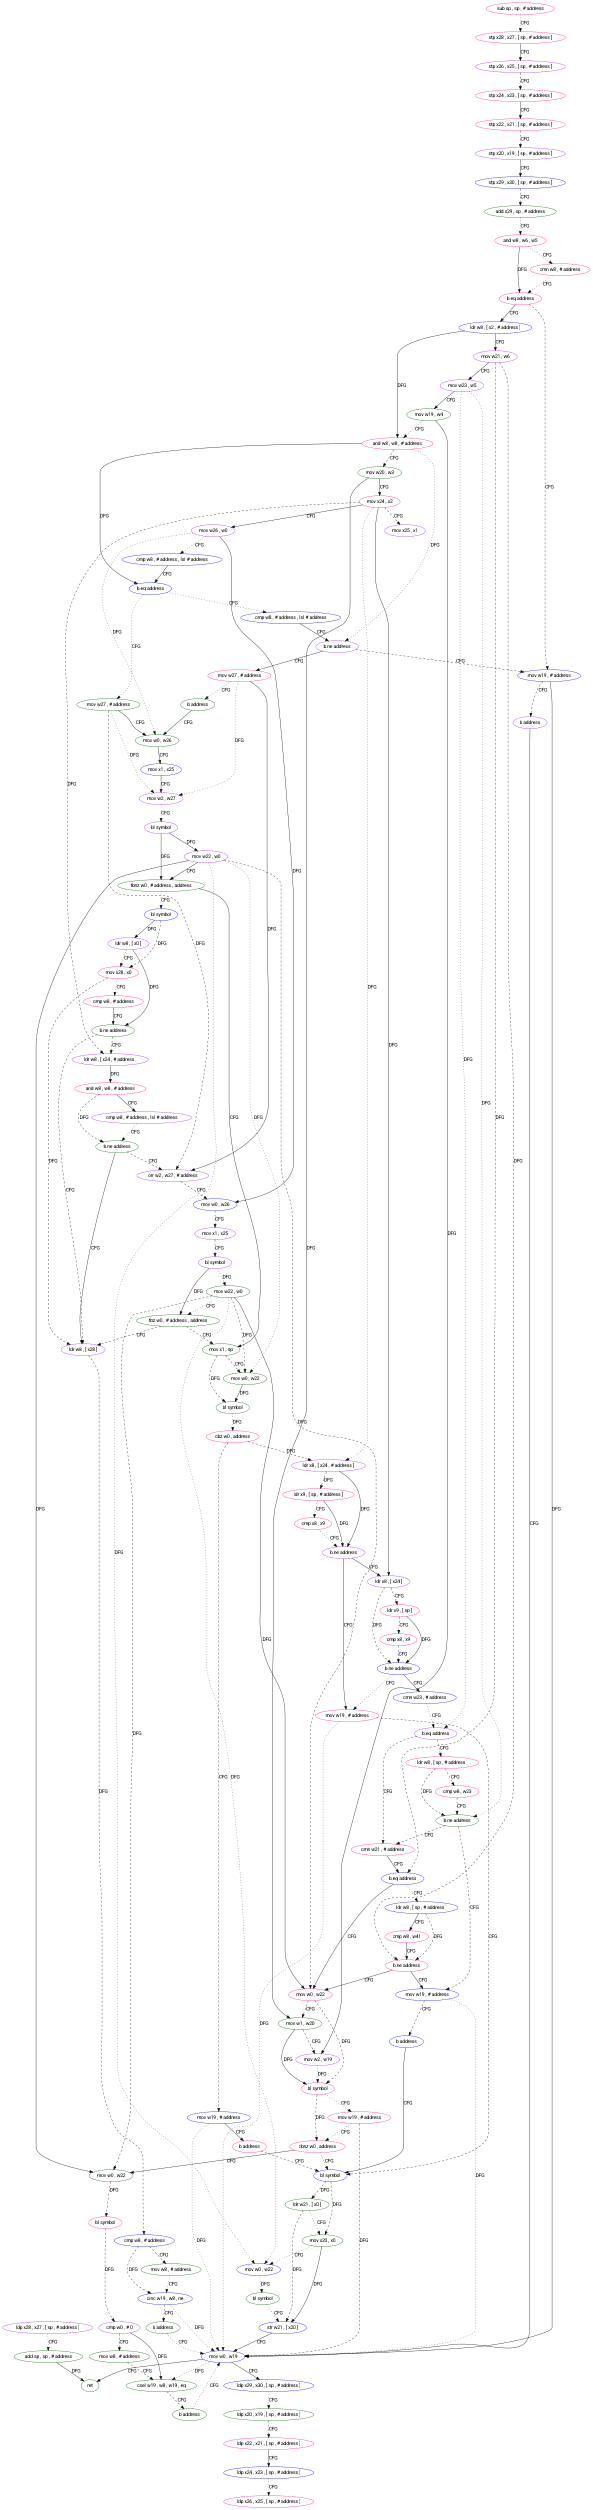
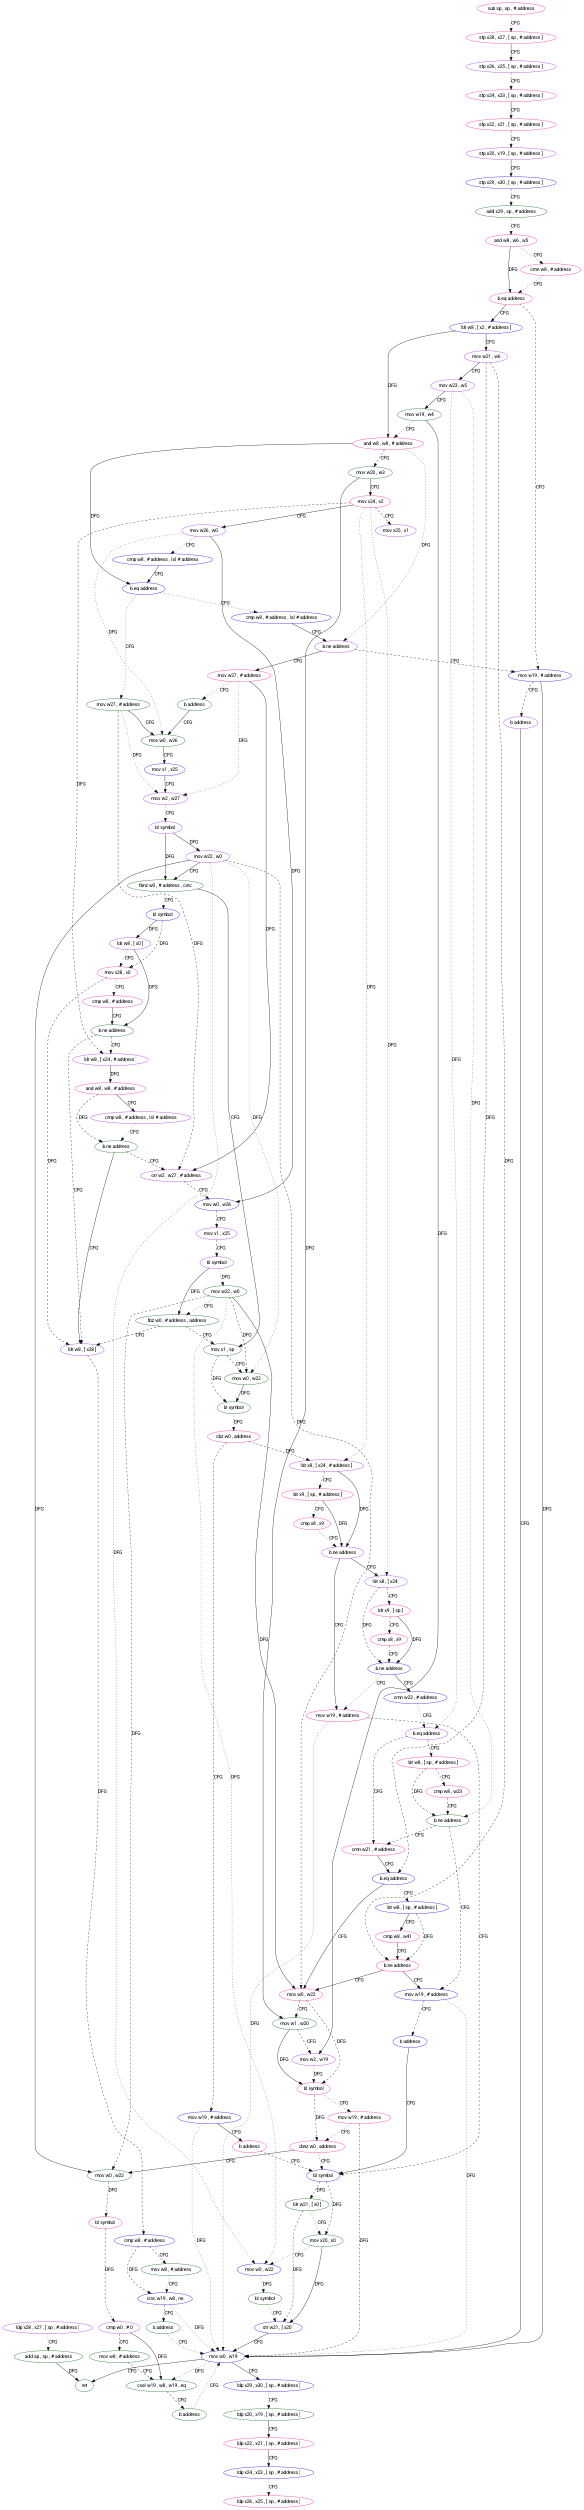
  digraph {
    fontname=Roboto
    node [color=deeppink fontname=Roboto]
    edge [fontname=Roboto style=solid]
    n1 [label="sub sp , sp , # address"]
    n2 [label="stp x28 , x27 , [ sp , # address ]"]
    n3 [color=purple label="stp x26 , x25 , [ sp , # address ]"]
    n4 [label="stp x24 , x23 , [ sp , # address ]"]
    n5 [label="stp x22 , x21 , [ sp , # address ]"]
    n6 [color=purple label="stp x20 , x19 , [ sp , # address ]"]
    n7 [color=blue label="stp x29 , x30 , [ sp , # address ]"]
    n8 [color=darkgreen label="add x29 , sp , # address"]
    n9 [label="and w8 , w6 , w5"]
    n10 [label="cmn w8 , # address"]
    n11 [label="b.eq address"]
    n12 [color=blue label="mov w19 , # address"]
    n13 [color=blue label="ldr w8 , [ x2 , # address ]"]
    n14 [color=purple label="b address"]
    n15 [color=blue label="mov w0 , w19"]
    n16 [color=purple label="mov w21 , w6"]
    n17 [label="and w8 , w8 , # address"]
    n18 [color=blue label="ldp x29 , x30 , [ sp , # address ]"]
    n19 [color=darkgreen label=ret]
    n20 [color=darkgreen label="csel w19 , w8 , w19 , eq"]
    n21 [color=purple label="mov w23 , w5"]
    n22 [color=blue label="b.eq address"]
    n23 [label="b.ne address"]
    n24 [color=darkgreen label="mov w20 , w3"]
    n25 [color=blue label="b.eq address"]
    n26 [color=purple label="b.ne address"]
    n27 [color=darkgreen label="ldp x20 , x19 , [ sp , # address ]"]
    n28 [color=darkgreen label="mov w19 , w4"]
    n29 [color=purple label="b.eq address"]
    n30 [color=darkgreen label="b.ne address"]
    n31 [label="mov w0 , w22"]
    n32 [color=blue label="ldr w8 , [ sp , # address ]"]
    n33 [color=blue label="mov w19 , # address"]
    n34 [color=purple label="mov w2 , w19"]
    n35 [label="cmn w21 , # address"]
    n36 [label="ldr w8 , [ sp , # address ]"]
    n37 [label="bl symbol"]
    n38 [label="mov x24 , x2"]
    n39 [color=darkgreen label="mov w1 , w20"]
    n40 [color=darkgreen label="mov w27 , # address"]
    n41 [color=blue label="cmp w8 , # address , lsl # address"]
    n42 [label="mov w27 , # address"]
    n43 [color=purple label="mov x25 , x1"]
    n44 [color=purple label="ldr w8 , [ x24 , # address ]"]
    n45 [color=purple label="ldr x8 , [ x24 , # address ]"]
    n46 [color=purple label="ldr x8 , [ x24 ]"]
    n47 [color=purple label="mov w26 , w0"]
    n48 [label="and w8 , w8 , # address"]
    n49 [label="ldr x9 , [ sp , # address ]"]
    n50 [color=purple label="b.ne address"]
    n51 [label="ldr x9 , [ sp ]"]
    n52 [color=blue label="b.ne address"]
    n53 [color=blue label="cmp w8 , # address , lsl # address"]
    n54 [color=darkgreen label="mov w0 , w26"]
    n55 [color=blue label="mov w0 , w26"]
    n56 [color=blue label="mov x1 , x25"]
    n57 [color=purple label="mov x1 , x25"]
    n58 [color=purple label="orr w2 , w27 , # address"]
    n59 [color=purple label="mov w2 , w27"]
    n60 [color=purple label="bl symbol"]
    n61 [label="ldp x22 , x21 , [ sp , # address ]"]
    n62 [color=blue label="ldp x24 , x23 , [ sp , # address ]"]
    n63 [label="ldp x26 , x25 , [ sp , # address ]"]
    n64 [color=purple label="ldp x28 , x27 , [ sp , # address ]"]
    n65 [color=darkgreen label="add sp , sp , # address"]
    n66 [color=darkgreen label="b address"]
    n67 [color=blue label="bl symbol"]
    n68 [color=purple label="ldr w8 , [ x0 ]"]
    n69 [label="mov x28 , x0"]
    n70 [color=darkgreen label="b.ne address"]
    n71 [label="cmp w8 , # address"]
    n72 [color=purple label="ldr w8 , [ x28 ]"]
    n73 [color=blue label="cmp w8 , # address"]
    n74 [color=darkgreen label="mov w8 , # address"]
    n75 [color=blue label="cinc w19 , w8 , ne"]
    n76 [color=purple label="cmp w8 , # address , lsl # address"]
    n77 [color=darkgreen label="b.ne address"]
    n78 [color=darkgreen label="mov x1 , sp"]
    n79 [color=darkgreen label="mov w0 , w22"]
    n80 [color=darkgreen label="bl symbol"]
    n81 [label="cbz w0 , address"]
    n82 [color=blue label="mov w19 , # address"]
    n83 [label="b address"]
    n84 [label="cmp x8 , x9"]
    n85 [label="mov w19 , # address"]
    n86 [color=blue label="bl symbol"]
    n87 [color=darkgreen label="b address"]
    n88 [color=darkgreen label="ldr w21 , [ x0 ]"]
    n89 [color=darkgreen label="mov x20 , x0"]
    n90 [label="cmp x8 , x9"]
    n91 [color=blue label="cmn w23 , # address"]
    n92 [color=blue label="str w21 , [ x20 ]"]
    n93 [color=blue label="mov w0 , w22"]
    n94 [color=purple label="mov w22 , w0"]
-   n95 [color=darkgreen label="tbnz w0 , # address , address"]
+   n95 [color=darkgreen label="tbnz w0 , # address , cinc"]
    n96 [color=darkgreen label="mov w0 , w22"]
    n97 [color=darkgreen label="bl symbol"]
    n98 [label="bl symbol"]
    n99 [color=purple label="bl symbol"]
    n100 [color=darkgreen label="mov w22 , w0"]
    n101 [color=darkgreen label="tbz w0 , # address , address"]
    n102 [label="cmp w8 , w23"]
    n103 [label="cmp w8 , w41"]
    n104 [label="mov w19 , # address"]
    n105 [label="cbnz w0 , address"]
    n106 [color=blue label="b address"]
    n107 [color=purple label="cmp w0 , # 0"]
    n108 [color=darkgreen label="mov w8 , # address"]
    n109 [color=darkgreen label="b address"]
    n1 -> n2 [label=CFG style=dotted]
    n2 -> n3 [label=CFG]
    n3 -> n4 [label=CFG style=dashed]
    n4 -> n5 [label=CFG]
    n5 -> n6 [label=CFG style=dashed]
    n6 -> n7 [label=CFG]
    n7 -> n8 [label=CFG style=dashed]
    n8 -> n9 [label=CFG style=dotted]
    n9 -> n10 [label=CFG style=dotted]
    n9 -> n11 [label=DFG]
    n10 -> n11 [label=CFG style=dotted]
    n11 -> n12 [label=CFG style=dashed]
    n11 -> n13 [label=CFG]
    n12 -> n14 [label=CFG style=dashed]
    n12 -> n15 [label=DFG]
    n13 -> n16 [label=CFG]
    n13 -> n17 [label=DFG]
    n14 -> n15 [label=CFG]
    n15 -> n18 [label=CFG]
    n15 -> n19 [label=CFG]
    n15 -> n20 [label=DFG style=dotted]
    n16 -> n21 [label=CFG]
    n16 -> n22 [label=DFG style=dashed]
    n16 -> n23 [label=DFG style=dashed]
    n17 -> n24 [label=CFG style=dashed]
    n17 -> n25 [label=DFG]
    n17 -> n26 [label=DFG style=dotted]
    n18 -> n27 [label=CFG style=dotted]
    n20 -> n109 [label=CFG style=dashed]
    n21 -> n28 [label=CFG]
    n21 -> n29 [label=DFG style=dotted]
    n21 -> n30 [label=DFG style=dotted]
    n22 -> n31 [label=CFG]
    n22 -> n32 [label=CFG style=dotted]
    n23 -> n31 [label=CFG]
    n23 -> n33 [label=CFG]
    n24 -> n38 [label=CFG]
    n24 -> n39 [label=DFG]
    n25 -> n40 [label=CFG style=dotted]
    n25 -> n41 [label=CFG style=dotted]
    n26 -> n12 [label=CFG style=dashed]
    n26 -> n42 [label=CFG]
-   n27 -> n61 [label=CFG style=dashed]
+   n27 -> n61 [label=CFG]
    n28 -> n17 [label=CFG style=dotted]
    n28 -> n34 [label=DFG]
    n29 -> n35 [label=CFG style=dashed]
    n29 -> n36 [label=CFG style=dashed]
    n30 -> n33 [label=CFG style=dashed]
    n30 -> n35 [label=CFG style=dashed]
    n31 -> n37 [label=DFG style=dashed]
    n31 -> n39 [label=CFG style=dashed]
    n32 -> n23 [label=DFG style=dashed]
    n32 -> n103 [label=CFG]
    n33 -> n15 [label=DFG style=dotted]
    n33 -> n106 [label=CFG style=dashed]
    n34 -> n37 [label=DFG style=dotted]
    n35 -> n22 [label=CFG]
    n36 -> n30 [label=DFG style=dashed]
    n36 -> n102 [label=CFG style=dashed]
    n37 -> n104 [label=CFG style=dotted]
    n37 -> n105 [label=DFG style=dashed]
    n38 -> n43 [label=CFG style=dashed]
    n38 -> n44 [label=DFG style=dashed]
    n38 -> n45 [label=DFG style=dotted]
-   n38 -> n46 [label=DFG]
+   n38 -> n46 [label=DFG style=dotted]
    n38 -> n47 [label=CFG]
    n39 -> n34 [label=CFG style=dashed]
    n39 -> n37 [label=DFG]
    n40 -> n54 [label=CFG]
    n40 -> n58 [label=DFG style=dashed]
    n40 -> n59 [label=DFG style=dotted]
    n41 -> n26 [label=CFG]
    n42 -> n58 [label=DFG]
    n42 -> n59 [label=DFG style=dotted]
    n42 -> n66 [label=CFG style=dotted]
    n44 -> n48 [label=DFG]
-   n45 -> n49 [label=DFG style=dashed]
+   n45 -> n49 [label=CFG style=dashed]
    n45 -> n50 [label=DFG]
    n46 -> n51 [label=CFG style=dashed]
    n46 -> n52 [label=DFG style=dashed]
    n47 -> n53 [label=CFG style=dotted]
    n47 -> n54 [label=DFG style=dotted]
    n47 -> n55 [label=DFG]
    n48 -> n76 [label=CFG]
    n48 -> n77 [label=DFG style=dashed]
    n49 -> n50 [label=DFG]
    n49 -> n84 [label=CFG style=dotted]
    n50 -> n46 [label=CFG]
    n50 -> n85 [label=CFG]
    n51 -> n52 [label=DFG]
    n51 -> n90 [label=CFG style=dashed]
    n52 -> n85 [label=CFG style=dotted]
    n52 -> n91 [label=CFG]
    n53 -> n25 [label=CFG]
    n54 -> n56 [label=CFG]
    n55 -> n57 [label=CFG style=dashed]
    n56 -> n59 [label=CFG]
    n57 -> n99 [label=CFG style=dashed]
    n58 -> n55 [label=CFG style=dashed]
    n59 -> n60 [label=CFG style=dotted]
    n60 -> n94 [label=DFG]
    n60 -> n95 [label=DFG]
    n61 -> n62 [label=CFG]
    n62 -> n63 [label=CFG style=dotted]
    n64 -> n65 [label=CFG style=dotted]
    n65 -> n19 [label=DFG]
    n66 -> n54 [label=CFG]
    n67 -> n68 [label=DFG]
    n67 -> n69 [label=DFG style=dashed]
    n68 -> n69 [label=CFG style=dotted]
    n68 -> n70 [label=DFG]
    n69 -> n71 [label=CFG style=dotted]
    n69 -> n72 [label=DFG style=dashed]
    n70 -> n44 [label=CFG style=dashed]
    n70 -> n72 [label=CFG style=dashed]
    n71 -> n70 [label=CFG]
    n72 -> n73 [label=DFG style=dashed]
    n73 -> n74 [label=CFG style=dashed]
    n73 -> n75 [label=DFG style=dashed]
    n74 -> n75 [label=CFG style=dotted]
    n75 -> n15 [label=DFG style=dotted]
    n75 -> n87 [label=CFG style=dashed]
    n76 -> n77 [label=CFG style=dotted]
    n77 -> n58 [label=CFG style=dashed]
    n77 -> n72 [label=CFG]
    n78 -> n79 [label=CFG style=dashed]
    n78 -> n80 [label=DFG style=dashed]
    n79 -> n80 [label=DFG]
    n80 -> n81 [label=DFG style=dotted]
    n81 -> n45 [label=DFG style=dashed]
    n81 -> n82 [label=CFG style=dashed]
    n82 -> n15 [label=DFG style=dotted]
    n82 -> n83 [label=CFG]
    n83 -> n86 [label=CFG style=dashed]
    n84 -> n50 [label=CFG style=dotted]
    n85 -> n15 [label=DFG style=dotted]
    n85 -> n86 [label=CFG style=dashed]
    n86 -> n88 [label=DFG style=dashed]
    n86 -> n89 [label=DFG style=dashed]
    n87 -> n15 [label=CFG style=dotted]
    n88 -> n89 [label=CFG style=dotted]
    n88 -> n92 [label=DFG style=dashed]
    n89 -> n92 [label=DFG]
    n89 -> n93 [label=CFG style=dotted]
    n90 -> n52 [label=CFG style=dashed]
    n91 -> n29 [label=CFG style=dotted]
    n92 -> n15 [label=CFG]
    n93 -> n97 [label=DFG style=dotted]
    n94 -> n31 [label=DFG style=dashed]
    n94 -> n79 [label=DFG style=dotted]
    n94 -> n93 [label=DFG style=dotted]
    n94 -> n95 [label=CFG]
    n94 -> n96 [label=DFG]
    n95 -> n67 [label=CFG style=dotted]
    n95 -> n78 [label=CFG]
    n96 -> n98 [label=DFG style=dashed]
    n97 -> n92 [label=CFG style=dotted]
    n98 -> n107 [label=DFG style=dashed]
    n99 -> n100 [label=DFG style=dotted]
    n99 -> n101 [label=DFG]
    n100 -> n31 [label=DFG]
    n100 -> n79 [label=DFG style=dashed]
    n100 -> n93 [label=DFG style=dotted]
    n100 -> n96 [label=DFG style=dashed]
    n100 -> n101 [label=CFG style=dotted]
    n101 -> n72 [label=CFG style=dashed]
    n101 -> n78 [label=CFG style=dashed]
    n102 -> n30 [label=CFG style=dashed]
    n103 -> n23 [label=CFG]
    n104 -> n15 [label=DFG style=dashed]
    n104 -> n105 [label=CFG style=dotted]
    n105 -> n86 [label=CFG style=dotted]
    n105 -> n96 [label=CFG]
    n106 -> n86 [label=CFG]
    n107 -> n20 [label=DFG]
    n107 -> n108 [label=CFG style=dashed]
    n108 -> n20 [label=CFG style=dashed]
    n109 -> n15 [label=CFG style=dotted]
  }
